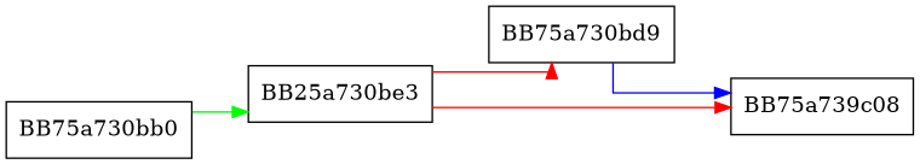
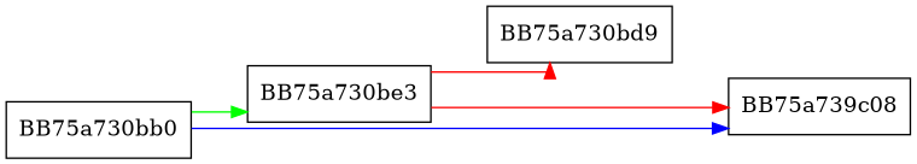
  digraph {
    rankdir=LR
    splines=ortho
    node [shape=box]
    edge [color=red]
    BB75a730bb0
-   BB75a730be3 [label=BB25a730be3]
+   BB75a730be3
    BB75a730bd9
    n4 [label=BB75a739c08]
    BB75a730bb0 -> BB75a730be3 [color=green]
    BB75a730be3 -> BB75a730bd9
    BB75a730be3 -> n4
-   BB75a730bd9 -> n4 [color=blue]
+   BB75a730bb0 -> n4 [color=blue]
  }
